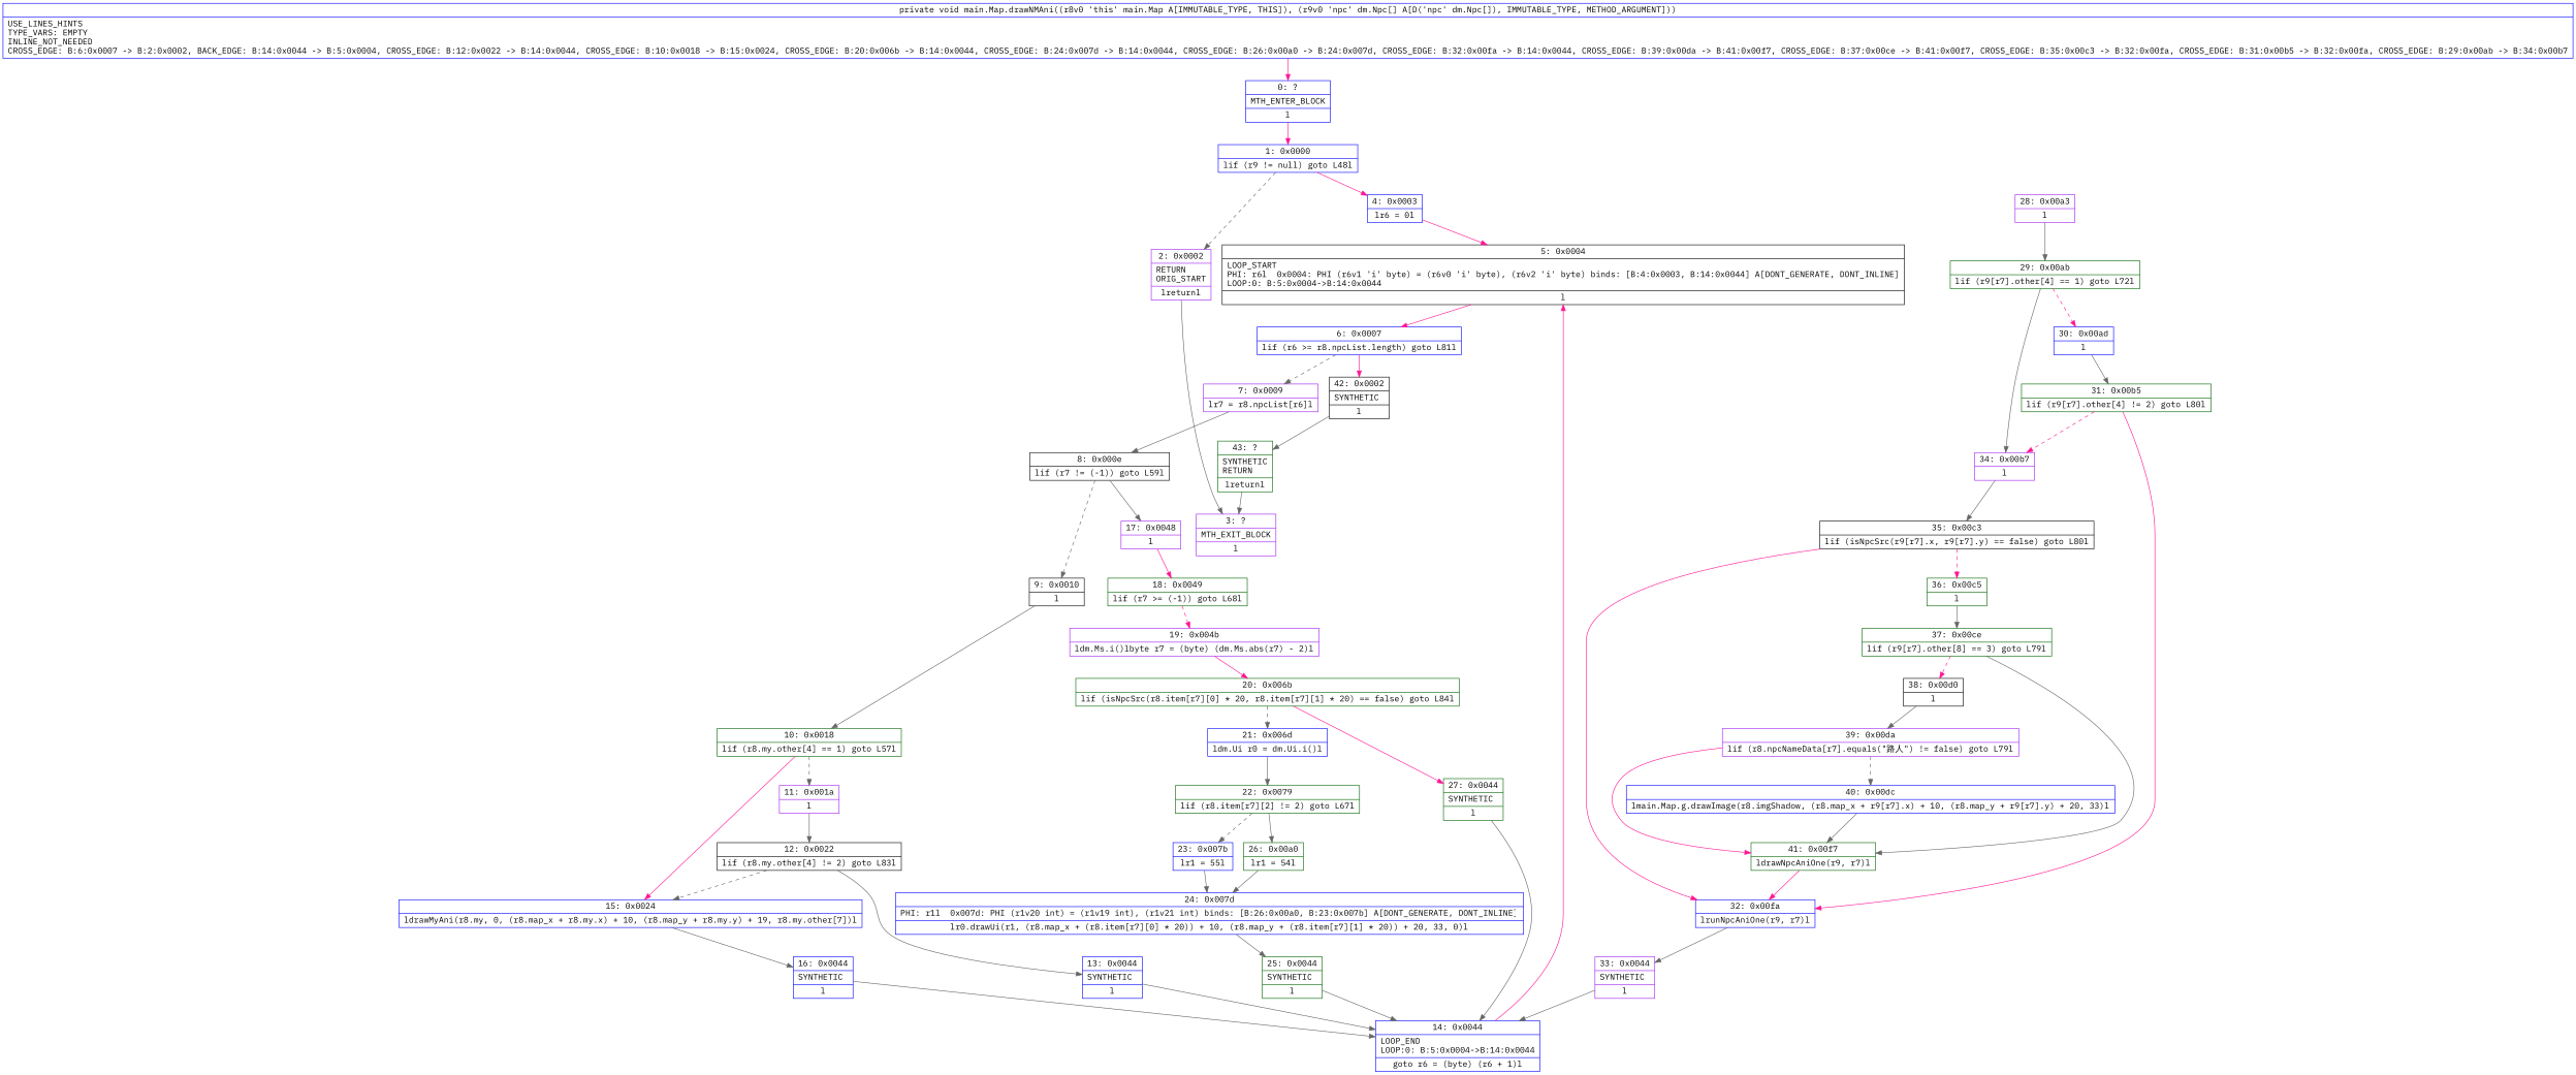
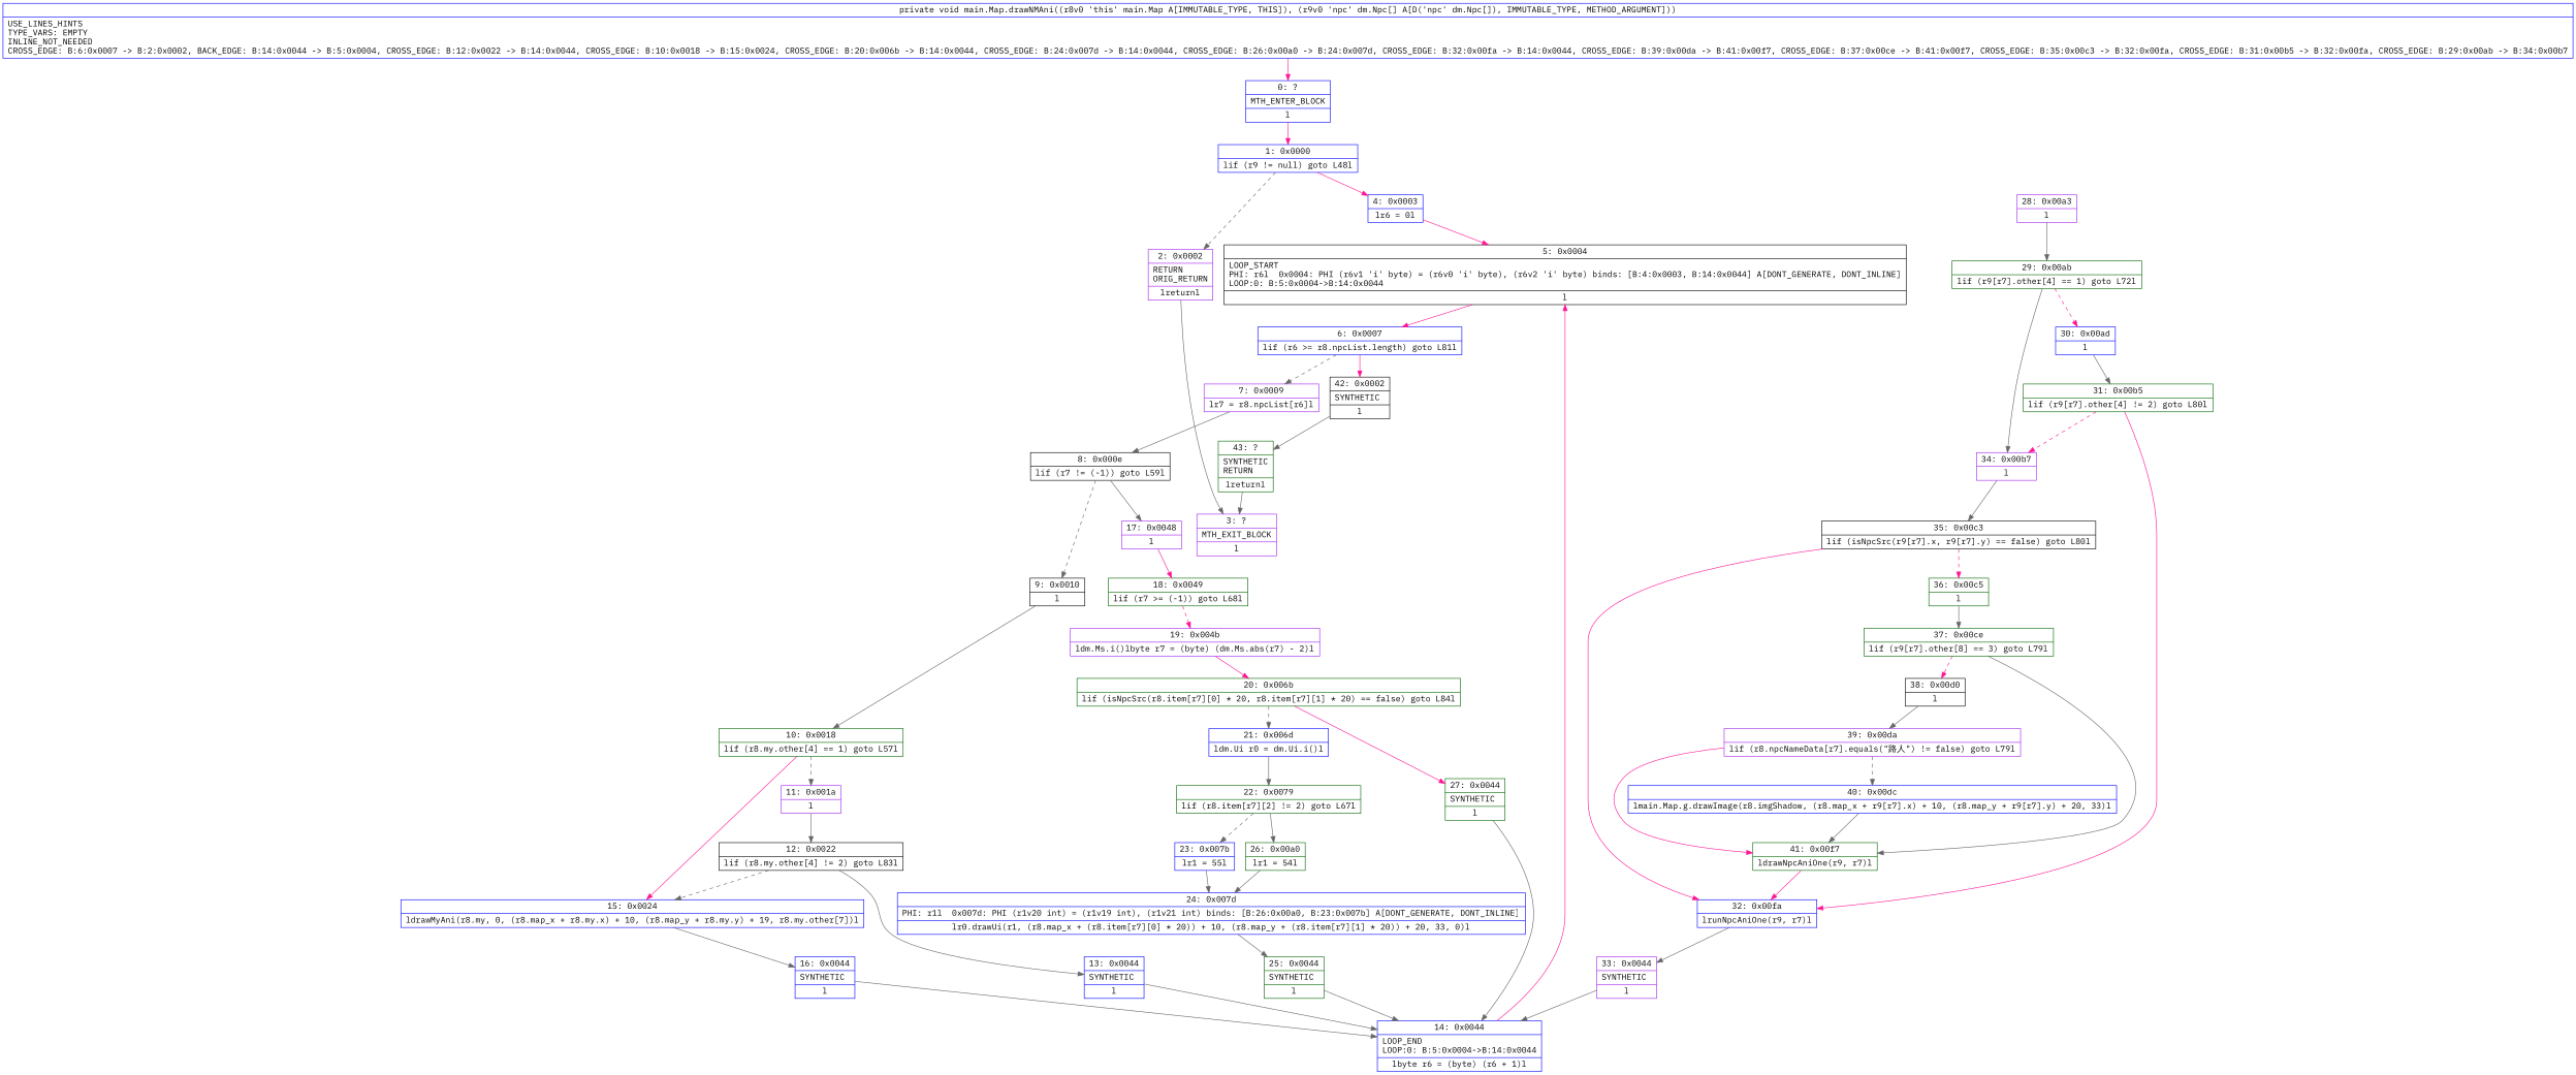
  digraph {
    fontname="IBM Plex Mono"
    node [color=blue fontname="IBM Plex Mono" shape=record]
    edge [color=gray40 fontname="IBM Plex Mono"]
    n1 [label="{0\:\ ?|MTH_ENTER_BLOCK\l|l}"]
    n2 [label="{1\:\ 0x0000|lif (r9 != null) goto L48l}"]
-   n3 [color=purple label="{2\:\ 0x0002|RETURN\lORIG_START\l|lreturnl}"]
+   n3 [color=purple label="{2\:\ 0x0002|RETURN\lORIG_RETURN\l|lreturnl}"]
    n4 [label="{4\:\ 0x0003|lr6 = 0l}"]
    n5 [color=purple label="{3\:\ ?|MTH_EXIT_BLOCK\l|l}"]
    n6 [color=black label="{5\:\ 0x0004|LOOP_START\lPHI: r6l  0x0004: PHI (r6v1 'i' byte) = (r6v0 'i' byte), (r6v2 'i' byte) binds: [B:4:0x0003, B:14:0x0044] A[DONT_GENERATE, DONT_INLINE]\lLOOP:0: B:5:0x0004\-\>B:14:0x0044\l|l}"]
    n7 [label="{6\:\ 0x0007|lif (r6 \>= r8.npcList.length) goto L81l}"]
    n8 [color=purple label="{7\:\ 0x0009|lr7 = r8.npcList[r6]l}"]
    n9 [color=black label="{42\:\ 0x0002|SYNTHETIC\l|l}"]
    n10 [color=black label="{8\:\ 0x000e|lif (r7 != (\-1)) goto L59l}"]
    n11 [color=darkgreen label="{43\:\ ?|SYNTHETIC\lRETURN\l|lreturnl}"]
    n12 [color=black label="{9\:\ 0x0010|l}"]
    n13 [color=purple label="{17\:\ 0x0048|l}"]
    n14 [color=darkgreen label="{10\:\ 0x0018|lif (r8.my.other[4] == 1) goto L57l}"]
    n15 [color=darkgreen label="{18\:\ 0x0049|lif (r7 \>= (\-1)) goto L68l}"]
    n16 [color=purple label="{11\:\ 0x001a|l}"]
    n17 [label="{15\:\ 0x0024|ldrawMyAni(r8.my, 0, (r8.map_x + r8.my.x) + 10, (r8.map_y + r8.my.y) + 19, r8.my.other[7])l}"]
    n18 [color=black label="{12\:\ 0x0022|lif (r8.my.other[4] != 2) goto L83l}"]
    n19 [label="{16\:\ 0x0044|SYNTHETIC\l|l}"]
    n20 [label="{13\:\ 0x0044|SYNTHETIC\l|l}"]
-   n21 [label="{14\:\ 0x0044|LOOP_END\lLOOP:0: B:5:0x0004\-\>B:14:0x0044\l|goto r6 = (byte) (r6 + 1)l}"]
+   n21 [label="{14\:\ 0x0044|LOOP_END\lLOOP:0: B:5:0x0004\-\>B:14:0x0044\l|lbyte r6 = (byte) (r6 + 1)l}"]
    n22 [color=purple label="{19\:\ 0x004b|ldm.Ms.i()lbyte r7 = (byte) (dm.Ms.abs(r7) \- 2)l}"]
    n23 [color=darkgreen label="{20\:\ 0x006b|lif (isNpcSrc(r8.item[r7][0] * 20, r8.item[r7][1] * 20) == false) goto L84l}"]
    n24 [color=purple label="{28\:\ 0x00a3|l}"]
    n25 [color=darkgreen label="{29\:\ 0x00ab|lif (r9[r7].other[4] == 1) goto L72l}"]
    n26 [label="{21\:\ 0x006d|ldm.Ui r0 = dm.Ui.i()l}"]
    n27 [color=darkgreen label="{27\:\ 0x0044|SYNTHETIC\l|l}"]
    n28 [color=darkgreen label="{22\:\ 0x0079|lif (r8.item[r7][2] != 2) goto L67l}"]
    n29 [label="{23\:\ 0x007b|lr1 = 55l}"]
    n30 [color=darkgreen label="{26\:\ 0x00a0|lr1 = 54l}"]
    n31 [label="{24\:\ 0x007d|PHI: r1l  0x007d: PHI (r1v20 int) = (r1v19 int), (r1v21 int) binds: [B:26:0x00a0, B:23:0x007b] A[DONT_GENERATE, DONT_INLINE]\l|lr0.drawUi(r1, (r8.map_x + (r8.item[r7][0] * 20)) + 10, (r8.map_y + (r8.item[r7][1] * 20)) + 20, 33, 0)l}"]
    n32 [color=darkgreen label="{25\:\ 0x0044|SYNTHETIC\l|l}"]
    n33 [label="{30\:\ 0x00ad|l}"]
    n34 [color=purple label="{34\:\ 0x00b7|l}"]
    n35 [color=darkgreen label="{31\:\ 0x00b5|lif (r9[r7].other[4] != 2) goto L80l}"]
    n36 [color=black label="{35\:\ 0x00c3|lif (isNpcSrc(r9[r7].x, r9[r7].y) == false) goto L80l}"]
    n37 [label="{32\:\ 0x00fa|lrunNpcAniOne(r9, r7)l}"]
    n38 [color=purple label="{33\:\ 0x0044|SYNTHETIC\l|l}"]
    n39 [color=darkgreen label="{36\:\ 0x00c5|l}"]
    n40 [color=darkgreen label="{37\:\ 0x00ce|lif (r9[r7].other[8] == 3) goto L79l}"]
    n41 [color=black label="{38\:\ 0x00d0|l}"]
    n42 [color=darkgreen label="{41\:\ 0x00f7|ldrawNpcAniOne(r9, r7)l}"]
    n43 [color=purple label="{39\:\ 0x00da|lif (r8.npcNameData[r7].equals(\"路人\") != false) goto L79l}"]
    n44 [label="{40\:\ 0x00dc|lmain.Map.g.drawImage(r8.imgShadow, (r8.map_x + r9[r7].x) + 10, (r8.map_y + r9[r7].y) + 20, 33)l}"]
    n45 [label="{private void main.Map.drawNMAni((r8v0 'this' main.Map A[IMMUTABLE_TYPE, THIS]), (r9v0 'npc' dm.Npc[] A[D('npc' dm.Npc[]), IMMUTABLE_TYPE, METHOD_ARGUMENT]))  | USE_LINES_HINTS\lTYPE_VARS: EMPTY\lINLINE_NOT_NEEDED\lCROSS_EDGE: B:6:0x0007 \-\> B:2:0x0002, BACK_EDGE: B:14:0x0044 \-\> B:5:0x0004, CROSS_EDGE: B:12:0x0022 \-\> B:14:0x0044, CROSS_EDGE: B:10:0x0018 \-\> B:15:0x0024, CROSS_EDGE: B:20:0x006b \-\> B:14:0x0044, CROSS_EDGE: B:24:0x007d \-\> B:14:0x0044, CROSS_EDGE: B:26:0x00a0 \-\> B:24:0x007d, CROSS_EDGE: B:32:0x00fa \-\> B:14:0x0044, CROSS_EDGE: B:39:0x00da \-\> B:41:0x00f7, CROSS_EDGE: B:37:0x00ce \-\> B:41:0x00f7, CROSS_EDGE: B:35:0x00c3 \-\> B:32:0x00fa, CROSS_EDGE: B:31:0x00b5 \-\> B:32:0x00fa, CROSS_EDGE: B:29:0x00ab \-\> B:34:0x00b7\l}"]
    n1 -> n2 [color=deeppink]
    n2 -> n3 [style=dashed]
    n2 -> n4 [color=deeppink]
    n3 -> n5
    n4 -> n6 [color=deeppink]
    n6 -> n7 [color=deeppink]
    n7 -> n8 [style=dashed]
    n7 -> n9 [color=deeppink]
    n8 -> n10
    n9 -> n11
    n10 -> n12 [style=dashed]
    n10 -> n13
    n11 -> n5
    n12 -> n14
    n13 -> n15 [color=deeppink]
    n14 -> n16 [style=dashed]
    n14 -> n17 [color=deeppink]
    n15 -> n22 [color=deeppink style=dashed]
    n16 -> n18
    n17 -> n19
    n18 -> n17 [style=dashed]
    n18 -> n20
    n19 -> n21
    n20 -> n21
    n21 -> n6 [color=deeppink]
    n22 -> n23 [color=deeppink]
    n23 -> n26 [style=dashed]
    n23 -> n27 [color=deeppink]
    n24 -> n25
    n25 -> n33 [color=deeppink style=dashed]
    n25 -> n34
    n26 -> n28
    n27 -> n21
    n28 -> n29 [style=dashed]
    n28 -> n30
    n29 -> n31
    n30 -> n31
    n31 -> n32
    n32 -> n21
    n33 -> n35
    n34 -> n36
    n35 -> n34 [color=deeppink style=dashed]
    n35 -> n37 [color=deeppink]
    n36 -> n37 [color=deeppink]
    n36 -> n39 [color=deeppink style=dashed]
    n37 -> n38
    n38 -> n21
    n39 -> n40
    n40 -> n41 [color=deeppink style=dashed]
    n40 -> n42
    n41 -> n43
    n42 -> n37 [color=deeppink]
    n43 -> n42 [color=deeppink]
    n43 -> n44 [style=dashed]
    n44 -> n42
    n45 -> n1 [color=deeppink]
  }
